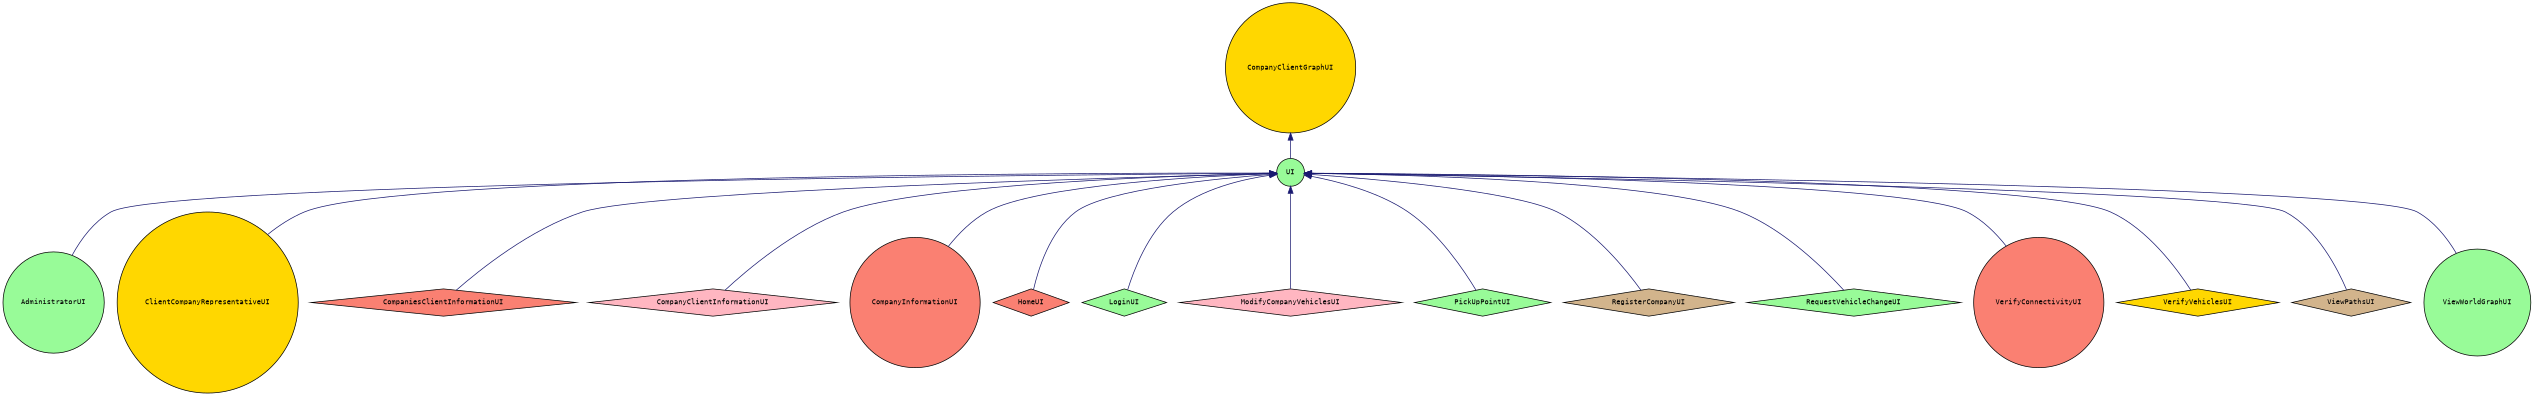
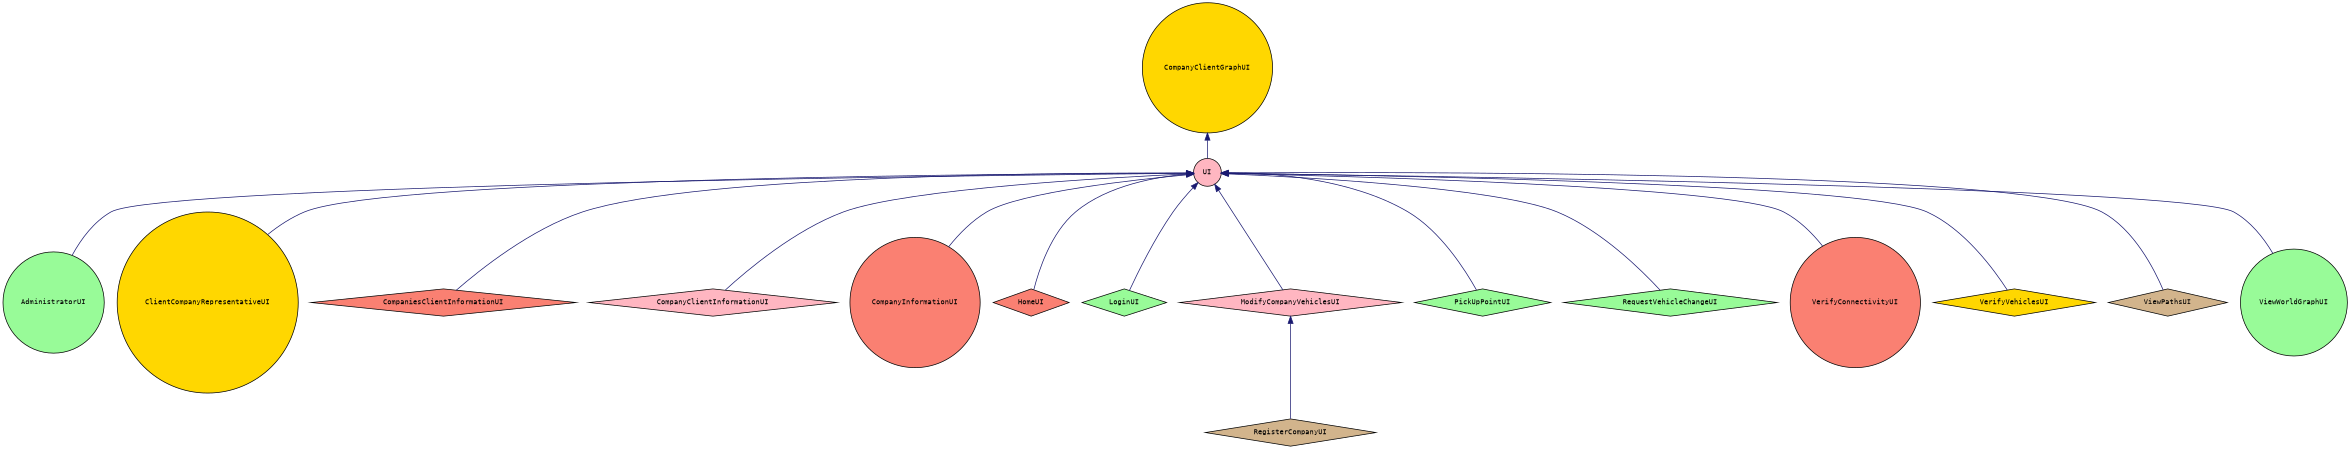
  digraph {
    fontname="DejaVu Sans Mono"
    rankdir=TB
    node [color=black fillcolor=palegreen fontname="DejaVu Sans Mono" fontsize=10 shape=diamond style=filled]
    edge [color=midnightblue dir=back fontname="DejaVu Sans Mono" fontsize=10 labelfontname=Helvetica labelfontsize=10 style=solid]
-   n1 [height=0.2 label=UI shape=circle width=0.4]
+   n1 [fillcolor=lightpink height=0.2 label=UI shape=circle width=0.4]
    n2 [height=0.2 label=AdministratorUI shape=circle width=0.4]
    n3 [fillcolor=gold height=0.2 label=ClientCompanyRepresentativeUI shape=circle width=0.4]
    n4 [fillcolor=salmon height=0.2 label=CompaniesClientInformationUI width=0.4]
    n5 [fillcolor=lightpink height=0.2 label=CompanyClientInformationUI width=0.4]
    n6 [fillcolor=salmon height=0.2 label=CompanyInformationUI shape=circle width=0.4]
    n7 [fillcolor=salmon height=0.2 label=HomeUI width=0.4]
    n8 [height=0.2 label=LoginUI width=0.4]
    n9 [fillcolor=lightpink height=0.2 label=ModifyCompanyVehiclesUI width=0.4]
    n10 [height=0.2 label=PickUpPointUI width=0.4]
    n11 [fillcolor=tan height=0.2 label=RegisterCompanyUI width=0.4]
    n12 [height=0.2 label=RequestVehicleChangeUI width=0.4]
    n13 [fillcolor=salmon height=0.2 label=VerifyConnectivityUI shape=circle width=0.4]
    n14 [fillcolor=gold height=0.2 label=VerifyVehiclesUI width=0.4]
    n15 [fillcolor=tan height=0.2 label=ViewPathsUI width=0.4]
    n16 [height=0.2 label=ViewWorldGraphUI shape=circle width=0.4]
    n17 [fillcolor=gold height=0.2 label=CompanyClientGraphUI shape=circle width=0.4]
    n1 -> n2
    n1 -> n3
    n1 -> n4
    n1 -> n5
    n1 -> n6
    n1 -> n7
    n1 -> n8
    n1 -> n9
    n1 -> n10
-   n1 -> n11
+   n9 -> n11
    n1 -> n12
    n1 -> n13
    n1 -> n14
    n1 -> n15
    n1 -> n16
    n17 -> n1
  }
